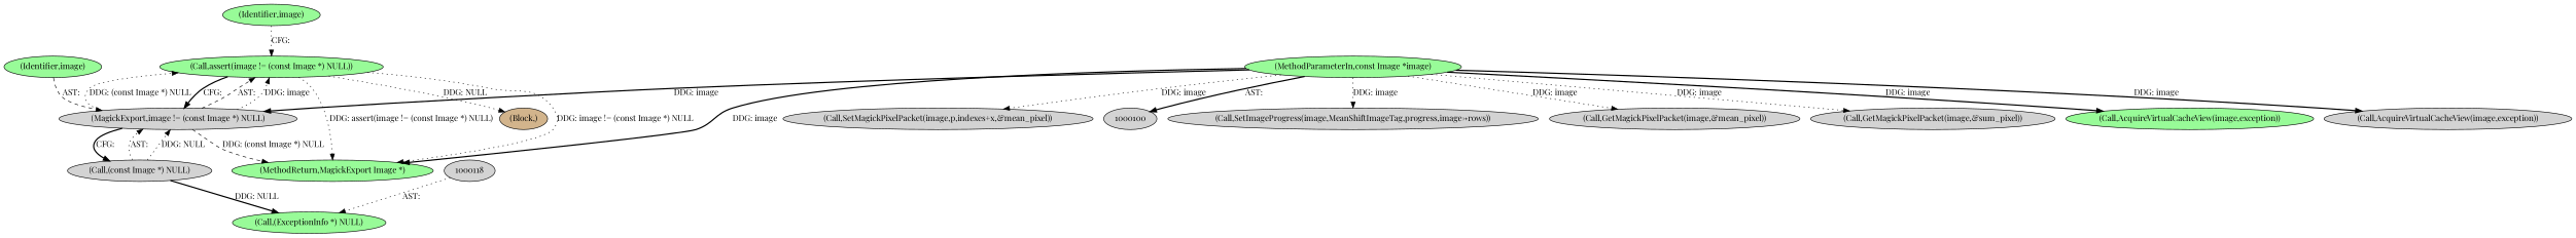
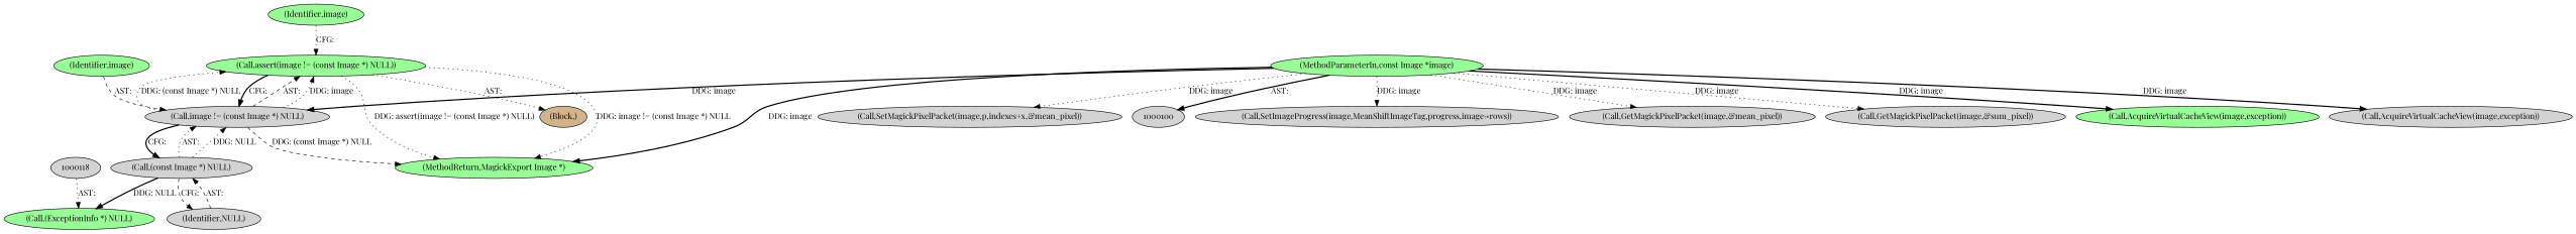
  digraph {
    fontname="Playfair Display"
    node [fillcolor=lightgrey fontname="Playfair Display" style=filled]
    edge [fontname="Playfair Display" style=dotted]
    n1 [fillcolor=palegreen label="(Call,assert(image != (const Image *) NULL))"]
-   n2 [label="(MagickExport,image != (const Image *) NULL)"]
+   n2 [label="(Call,image != (const Image *) NULL)"]
    n3 [fillcolor=tan label="(Block,)"]
    n4 [fillcolor=palegreen label="(MethodReturn,MagickExport Image *)"]
    n5 [label="(Call,(const Image *) NULL)"]
    n6 [fillcolor=palegreen label="(Call,(ExceptionInfo *) NULL)"]
+   n7 [label="(Identifier,NULL)"]
    n8 [fillcolor=palegreen label="(MethodParameterIn,const Image *image)"]
    n9 [label="(Call,SetImageProgress(image,MeanShiftImageTag,progress,image->rows))"]
    n10 [label="(Call,GetMagickPixelPacket(image,&mean_pixel))"]
    n11 [label="(Call,GetMagickPixelPacket(image,&sum_pixel))"]
    n12 [fillcolor=palegreen label="(Call,AcquireVirtualCacheView(image,exception))"]
    n13 [label="(Call,AcquireVirtualCacheView(image,exception))"]
    n14 [label="(Call,SetMagickPixelPacket(image,p,indexes+x,&mean_pixel))"]
    1000100
    n16 [fillcolor=palegreen label="(Identifier,image)"]
    n17 [fillcolor=palegreen label="(Identifier,image)"]
    1000118
    n1 -> n2 [label="CFG: " style=bold]
-   n1 -> n3 [label="DDG: NULL"]
+   n1 -> n3 [label="AST: "]
    n1 -> n4 [label="DDG: assert(image != (const Image *) NULL)"]
    n1 -> n4 [label="DDG: image != (const Image *) NULL"]
    n2 -> n1 [label="AST: " style=dashed]
    n2 -> n1 [label="DDG: image"]
    n2 -> n1 [label="DDG: (const Image *) NULL"]
    n2 -> n4 [label="DDG: (const Image *) NULL" style=dashed]
    n2 -> n5 [label="CFG: " style=bold]
    n5 -> n2 [label="AST: "]
    n5 -> n2 [label="DDG: NULL"]
    n5 -> n6 [label="DDG: NULL" style=bold]
+   n5 -> n7 [label="CFG: " style=dashed]
+   n7 -> n5 [label="AST: " style=dashed]
    n8 -> n2 [label="DDG: image" style=bold]
    n8 -> n4 [label="DDG: image" style=bold]
    n8 -> n9 [label="DDG: image"]
    n8 -> n10 [label="DDG: image"]
    n8 -> n11 [label="DDG: image"]
    n8 -> n12 [label="DDG: image" style=bold]
    n8 -> n13 [label="DDG: image" style=bold]
    n8 -> n14 [label="DDG: image"]
    n8 -> 1000100 [label="AST: " style=bold]
    n16 -> n1 [label="CFG: "]
    n17 -> n2 [label="AST: " style=dashed]
    1000118 -> n6 [label="AST: "]
  }
